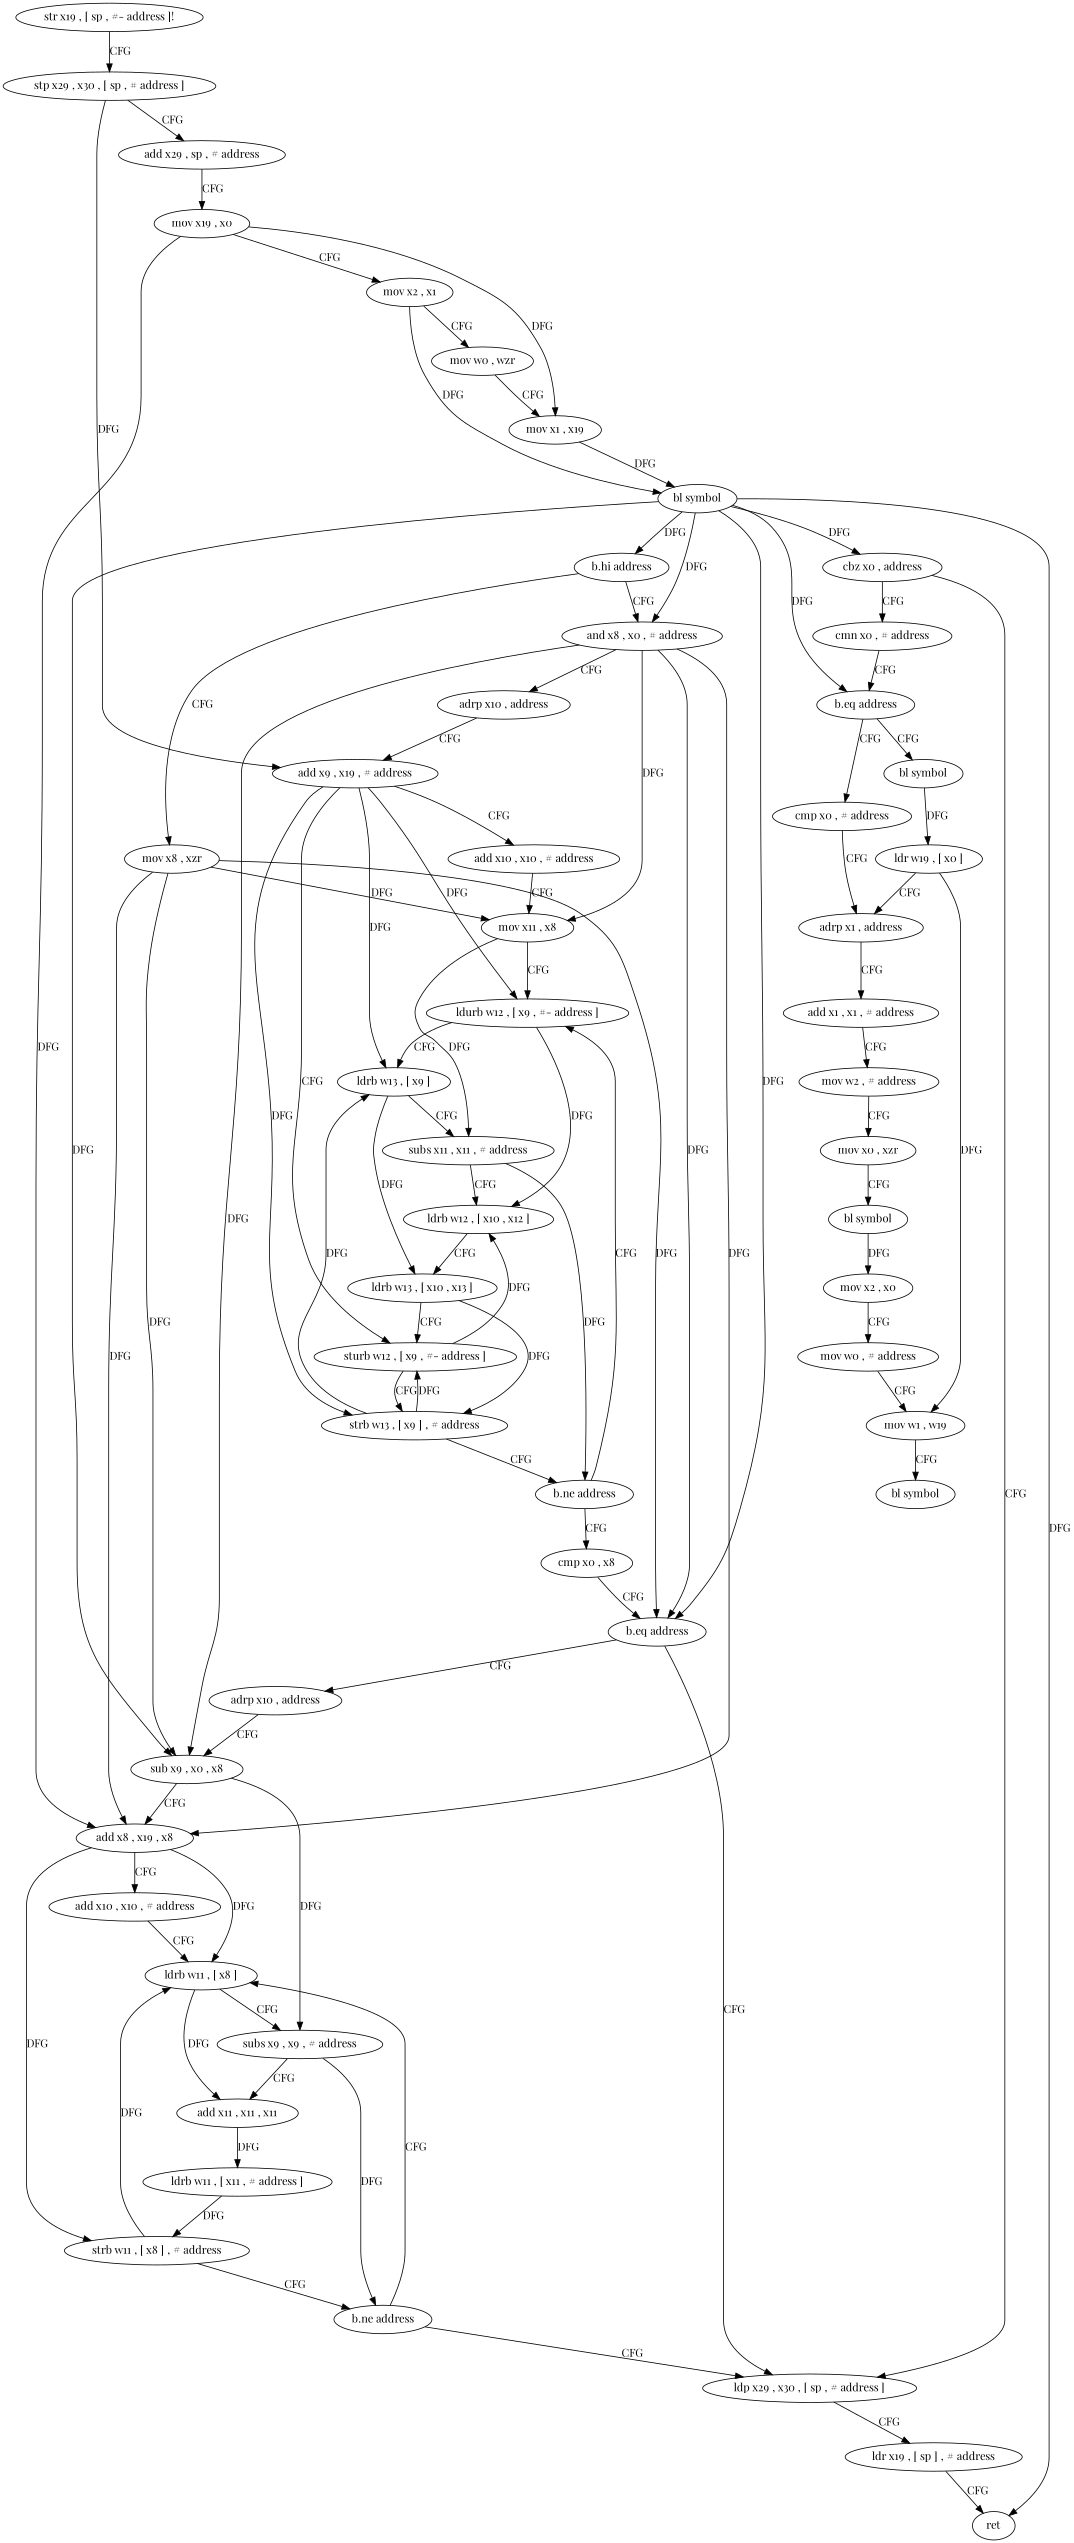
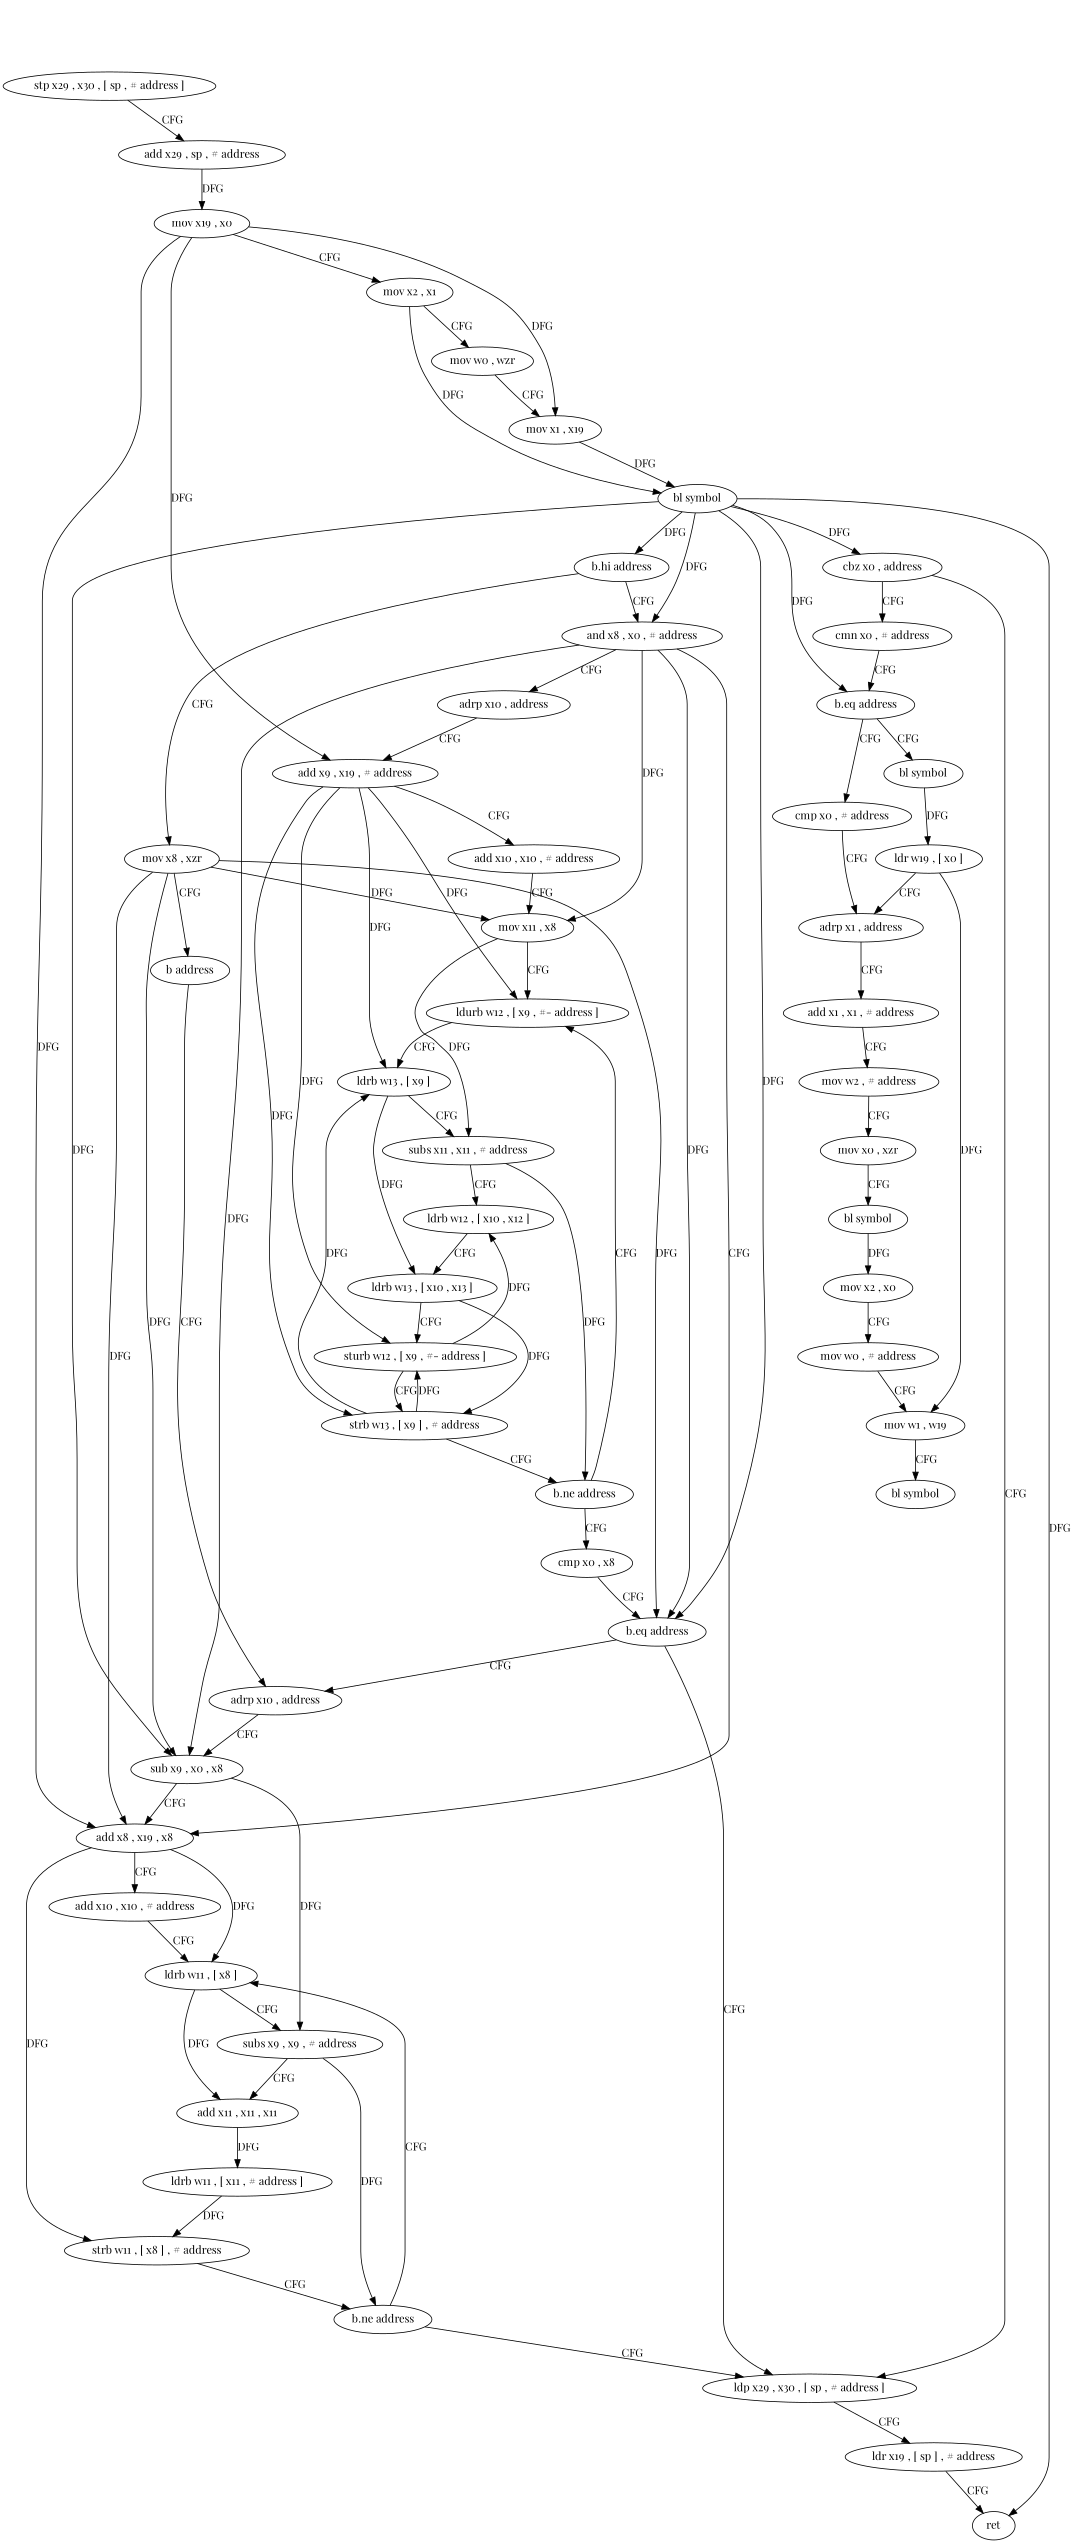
  digraph {
    fontname="Playfair Display"
    node [fontname="Playfair Display"]
    edge [fontname="Playfair Display"]
-   n1 [label="str x19 , [ sp , #- address ]!"]
    n2 [label="stp x29 , x30 , [ sp , # address ]"]
    n3 [label="add x29 , sp , # address"]
    n4 [label="mov x19 , x0"]
    n5 [label="mov x2 , x1"]
    n6 [label="mov x1 , x19"]
    n7 [label="add x9 , x19 , # address"]
    n8 [label="add x8 , x19 , x8"]
    n9 [label="mov w0 , wzr"]
    n10 [label="bl symbol"]
    n11 [label="add x10 , x10 , # address"]
    n12 [label="ldurb w12 , [ x9 , #- address ]"]
    n13 [label="ldrb w13 , [ x9 ]"]
    n14 [label="sturb w12 , [ x9 , #- address ]"]
    n15 [label="strb w13 , [ x9 ] , # address"]
    n16 [label="add x10 , x10 , # address"]
    n17 [label="ldrb w11 , [ x8 ]"]
    n18 [label="strb w11 , [ x8 ] , # address"]
    n19 [label="cbz x0 , address"]
    n20 [label=ret]
    n21 [label="b.eq address"]
    n22 [label="b.hi address"]
    n23 [label="and x8 , x0 , # address"]
    n24 [label="b.eq address"]
    n25 [label="sub x9 , x0 , x8"]
    n26 [label="ldp x29 , x30 , [ sp , # address ]"]
    n27 [label="cmn x0 , # address"]
    n28 [label="bl symbol"]
    n29 [label="cmp x0 , # address"]
    n30 [label="mov x8 , xzr"]
    n31 [label="adrp x10 , address"]
    n32 [label="mov x11 , x8"]
    n33 [label="adrp x10 , address"]
    n34 [label="subs x9 , x9 , # address"]
    n35 [label="ldr x19 , [ sp ] , # address"]
    n36 [label="ldr w19 , [ x0 ]"]
    n37 [label="adrp x1 , address"]
    n38 [label="mov w1 , w19"]
    n39 [label="add x1 , x1 , # address"]
    n40 [label="bl symbol"]
    n41 [label="mov w2 , # address"]
    n42 [label="mov x0 , xzr"]
    n43 [label="bl symbol"]
    n44 [label="mov x2 , x0"]
    n45 [label="mov w0 , # address"]
+   n46 [label="b address"]
    n47 [label="subs x11 , x11 , # address"]
    n48 [label="ldrb w12 , [ x10 , x12 ]"]
    n49 [label="ldrb w13 , [ x10 , x13 ]"]
    n50 [label="b.ne address"]
    n51 [label="cmp x0 , x8"]
    n52 [label="add x11 , x11 , x11"]
    n53 [label="b.ne address"]
    n54 [label="ldrb w11 , [ x11 , # address ]"]
-   n1 -> n2 [label=CFG]
    n2 -> n3 [label=CFG]
-   n3 -> n4 [label=CFG]
+   n3 -> n4 [label=DFG]
    n4 -> n5 [label=CFG]
    n4 -> n6 [label=DFG]
-   n2 -> n7 [label=DFG]
+   n4 -> n7 [label=DFG]
    n4 -> n8 [label=DFG]
    n5 -> n9 [label=CFG]
    n5 -> n10 [label=DFG]
    n6 -> n10 [label=DFG]
    n7 -> n11 [label=CFG]
    n7 -> n12 [label=DFG]
    n7 -> n13 [label=DFG]
-   n7 -> n14 [label=CFG]
+   n7 -> n14 [label=DFG]
    n7 -> n15 [label=DFG]
    n8 -> n16 [label=CFG]
    n8 -> n17 [label=DFG]
    n8 -> n18 [label=DFG]
    n9 -> n6 [label=CFG]
    n10 -> n19 [label=DFG]
    n10 -> n20 [label=DFG]
    n10 -> n21 [label=DFG]
    n10 -> n22 [label=DFG]
    n10 -> n23 [label=DFG]
    n10 -> n24 [label=DFG]
    n10 -> n25 [label=DFG]
    n11 -> n32 [label=CFG]
    n12 -> n13 [label=CFG]
-   n12 -> n48 [label=DFG]
    n13 -> n47 [label=CFG]
    n13 -> n49 [label=DFG]
    n14 -> n15 [label=CFG]
    n14 -> n48 [label=DFG]
    n15 -> n13 [label=DFG]
    n15 -> n14 [label=DFG]
    n15 -> n50 [label=CFG]
    n16 -> n17 [label=CFG]
    n17 -> n34 [label=CFG]
    n17 -> n52 [label=DFG]
-   n18 -> n17 [label=DFG]
    n18 -> n53 [label=CFG]
    n19 -> n26 [label=CFG]
    n19 -> n27 [label=CFG]
    n21 -> n28 [label=CFG]
    n21 -> n29 [label=CFG]
    n22 -> n23 [label=CFG]
    n22 -> n30 [label=CFG]
-   n23 -> n8 [label=DFG]
+   n23 -> n8 [label=CFG]
    n23 -> n24 [label=DFG]
    n23 -> n25 [label=DFG]
    n23 -> n31 [label=CFG]
    n23 -> n32 [label=DFG]
    n24 -> n26 [label=CFG]
    n24 -> n33 [label=CFG]
    n25 -> n8 [label=CFG]
    n25 -> n34 [label=DFG]
    n26 -> n35 [label=CFG]
    n27 -> n21 [label=CFG]
    n28 -> n36 [label=DFG]
    n29 -> n37 [label=CFG]
    n30 -> n8 [label=DFG]
    n30 -> n24 [label=DFG]
    n30 -> n25 [label=DFG]
    n30 -> n32 [label=DFG]
+   n30 -> n46 [label=CFG]
    n31 -> n7 [label=CFG]
    n32 -> n12 [label=CFG]
    n32 -> n47 [label=DFG]
    n33 -> n25 [label=CFG]
    n34 -> n52 [label=CFG]
    n34 -> n53 [label=DFG]
    n35 -> n20 [label=CFG]
    n36 -> n37 [label=CFG]
    n36 -> n38 [label=DFG]
    n37 -> n39 [label=CFG]
    n38 -> n40 [label=CFG]
    n39 -> n41 [label=CFG]
    n41 -> n42 [label=CFG]
    n42 -> n43 [label=CFG]
    n43 -> n44 [label=DFG]
    n44 -> n45 [label=CFG]
    n45 -> n38 [label=CFG]
+   n46 -> n33 [label=CFG]
    n47 -> n48 [label=CFG]
    n47 -> n50 [label=DFG]
    n48 -> n49 [label=CFG]
    n49 -> n14 [label=CFG]
    n49 -> n15 [label=DFG]
    n50 -> n12 [label=CFG]
    n50 -> n51 [label=CFG]
    n51 -> n24 [label=CFG]
    n52 -> n54 [label=DFG]
    n53 -> n17 [label=CFG]
    n53 -> n26 [label=CFG]
    n54 -> n18 [label=DFG]
  }
